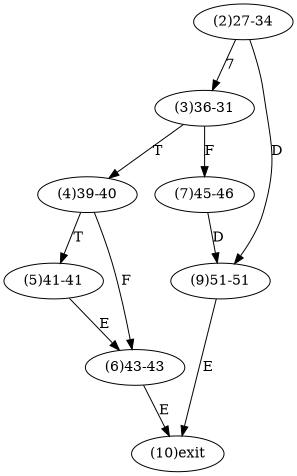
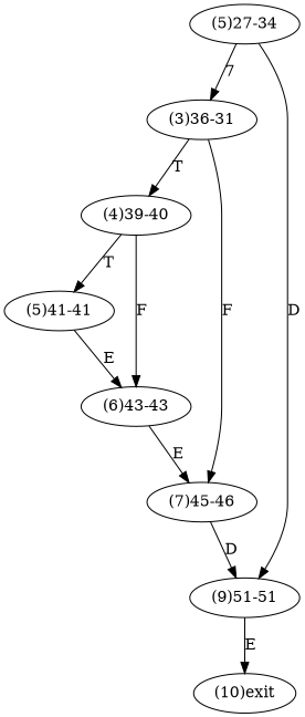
  digraph {
-   n1 [label="(2)27-34"]
+   n1 [label="(5)27-34"]
    n2 [label="(3)36-31"]
    n3 [label="(9)51-51"]
    n4 [label="(4)39-40"]
    n5 [label="(7)45-46"]
    n6 [label="(10)exit"]
    n7 [label="(5)41-41"]
    n8 [label="(6)43-43"]
    n1 -> n2 [label=7]
    n1 -> n3 [label=D]
    n2 -> n4 [label=T]
    n2 -> n5 [label=F]
    n3 -> n6 [label=E]
    n4 -> n7 [label=T]
    n4 -> n8 [label=F]
    n5 -> n3 [label=D]
    n7 -> n8 [label=E]
-   n8 -> n6 [label=E]
+   n8 -> n5 [label=E]
  }
